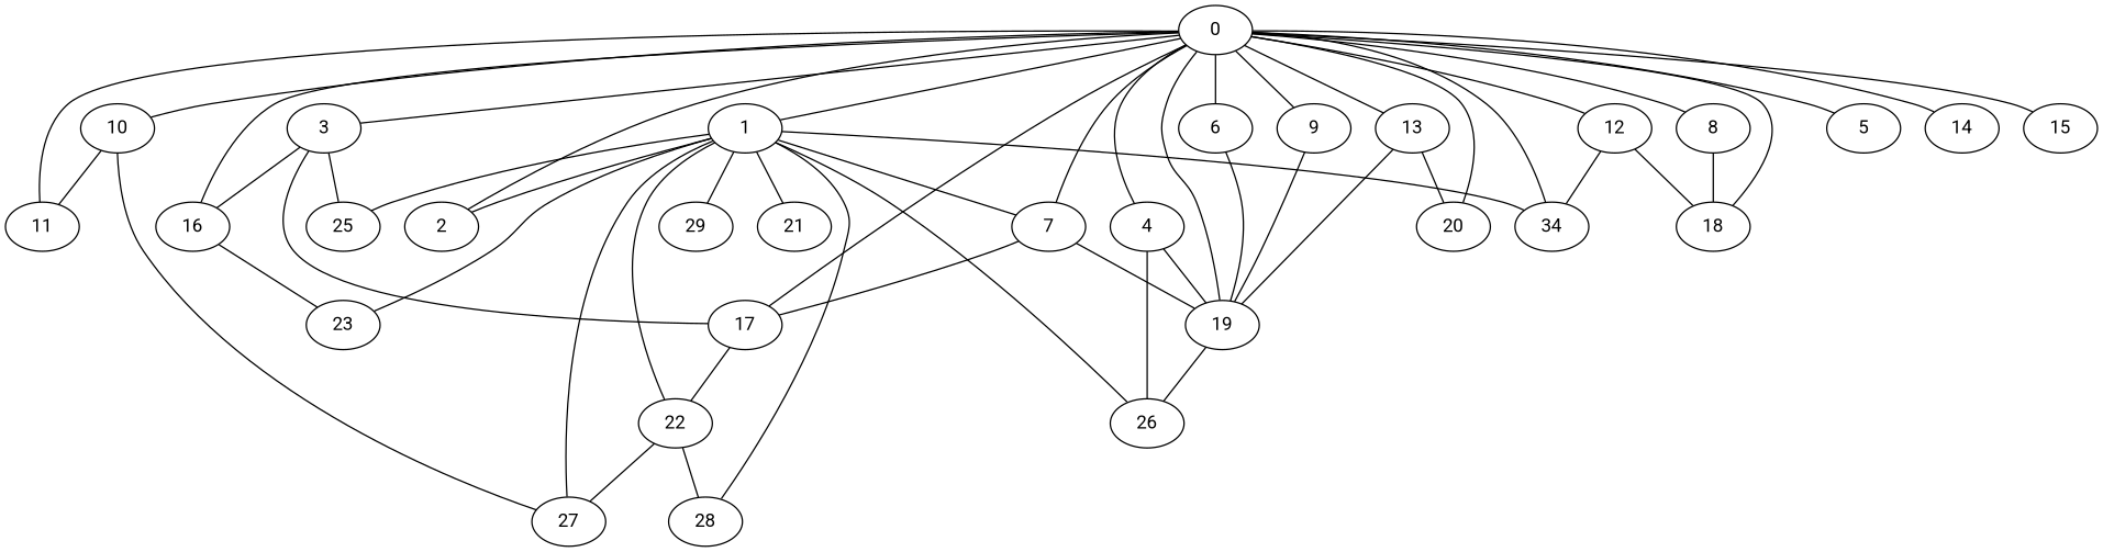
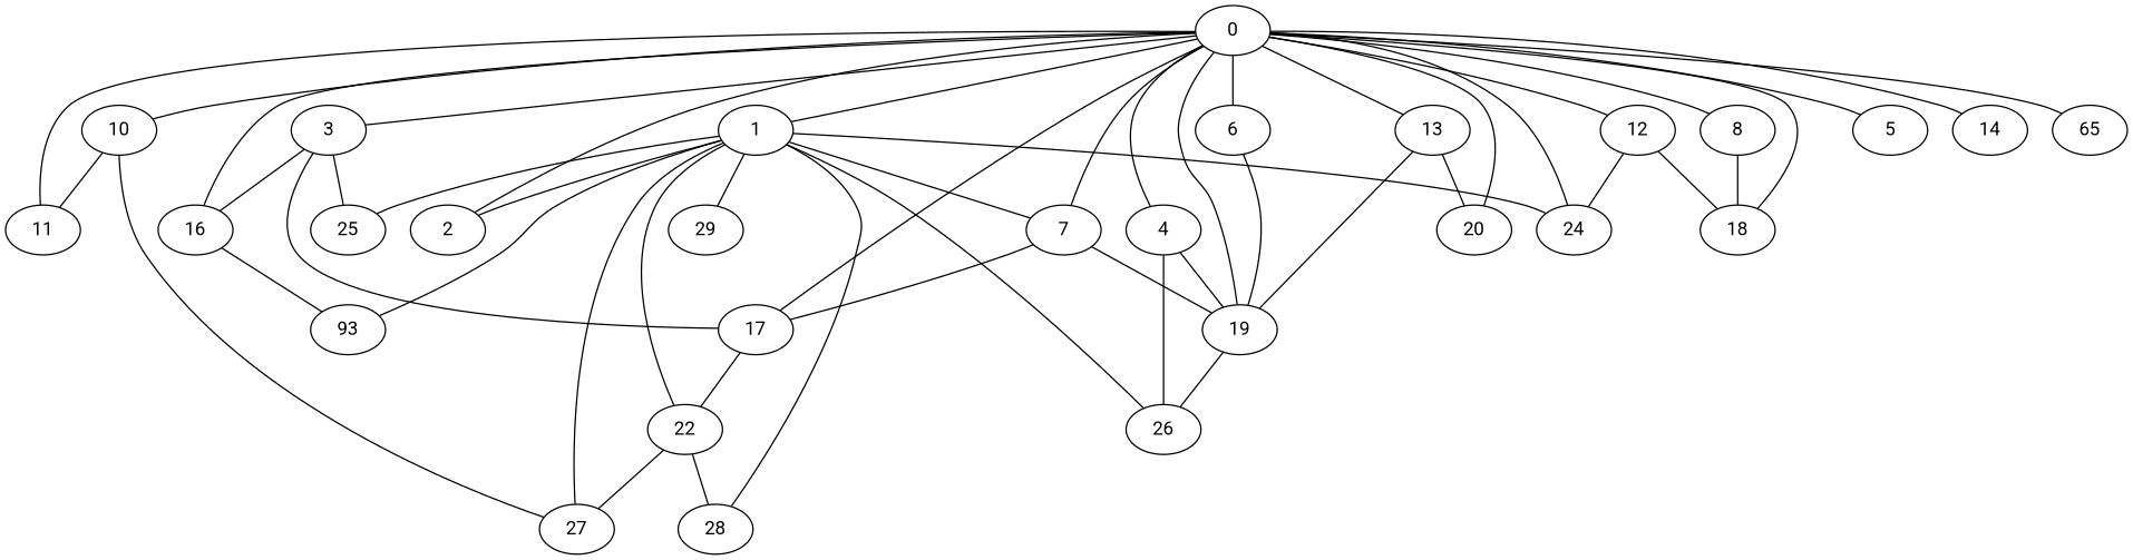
  graph {
    fontname=Roboto
    node [fontname=Roboto]
    edge [fontname=Roboto]
    0
    1
    2
    3
    4
    5
    6
    7
    8
-   9
    10
    11
    12
    13
    14
-   15
+   15 [label=65]
    16
    17
    18
    19
    20
-   24 [label=34]
-   21
+   24
    22
-   23
+   23 [label=93]
    25
    26
    27
    28
    29
    0 -- 1
    0 -- 2
    0 -- 3
    0 -- 4
    0 -- 5
    0 -- 6
    0 -- 7
    0 -- 8
-   0 -- 9
    0 -- 10
    0 -- 11
    0 -- 12
    0 -- 13
    0 -- 14
    0 -- 15
    0 -- 16
    0 -- 17
    0 -- 18
    0 -- 19
    0 -- 20
    0 -- 24
    1 -- 2
    1 -- 7
    1 -- 24
-   1 -- 21
    1 -- 22
    1 -- 23
    1 -- 25
    1 -- 26
    1 -- 27
    1 -- 28
    1 -- 29
    3 -- 16
    3 -- 17
    3 -- 25
    4 -- 19
    4 -- 26
    6 -- 19
    7 -- 17
    7 -- 19
    8 -- 18
-   9 -- 19
    10 -- 11
    10 -- 27
    12 -- 18
    12 -- 24
    13 -- 19
    13 -- 20
    16 -- 23
    17 -- 22
    19 -- 26
    22 -- 27
    22 -- 28
  }
